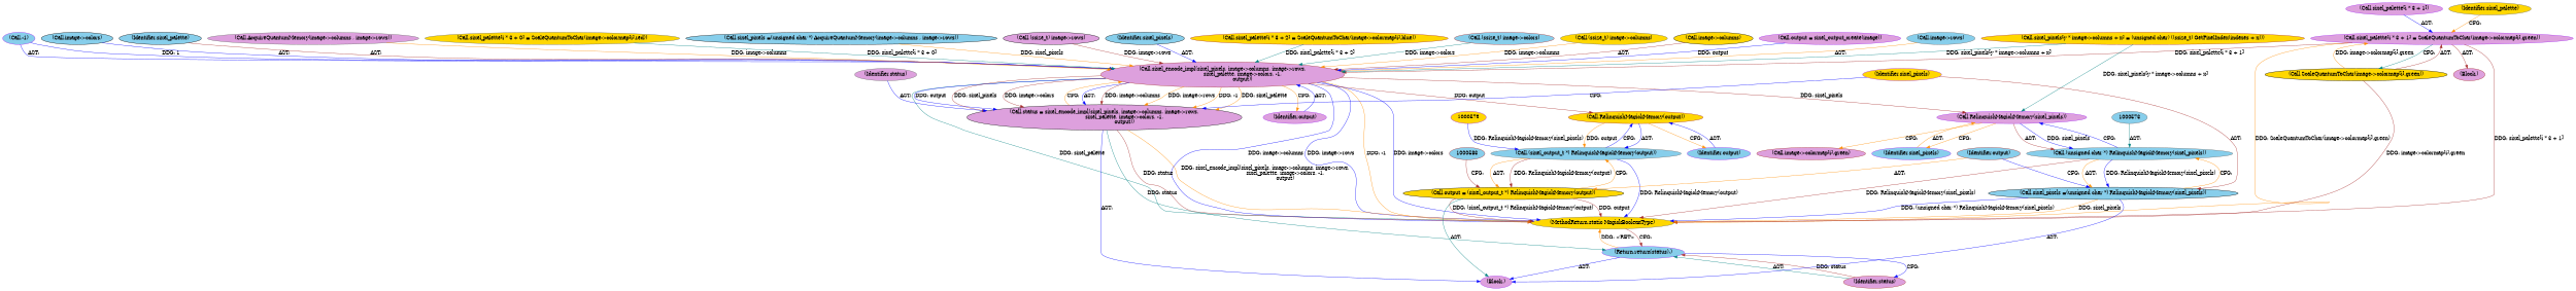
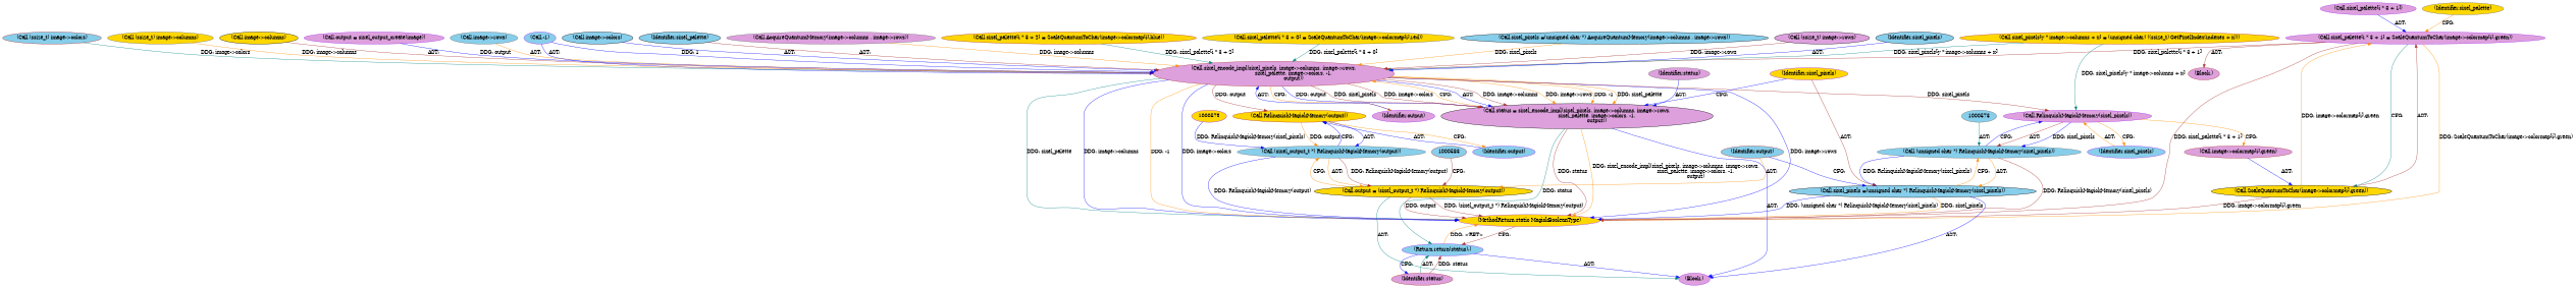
  digraph {
    node [color=purple fillcolor=skyblue style=filled]
    edge [color=blue]
    n1 [fillcolor=plum label="(Call,sixel_palette[i * 3 + 1] = ScaleQuantumToChar(image->colormap[i].green))"]
    n2 [color=black fillcolor=gold label="(Call,ScaleQuantumToChar(image->colormap[i].green))"]
    n3 [color=brown fillcolor=plum label="(Call,sixel_encode_impl(sixel_pixels, image->columns, image->rows,\n                          sixel_palette, image->colors, -1,\n                          output))"]
-   n4 [color=gray40 fillcolor=gold label="(MethodReturn,static MagickBooleanType)"]
+   n4 [fillcolor=gold label="(MethodReturn,static MagickBooleanType)"]
    n5 [color=brown fillcolor=plum label="(Block,)"]
    n6 [color=black fillcolor=plum label="(Call,status = sixel_encode_impl(sixel_pixels, image->columns, image->rows,\n                          sixel_palette, image->colors, -1,\n                          output))"]
    n7 [fillcolor=plum label="(Call,RelinquishMagickMemory(sixel_pixels))"]
    n8 [color=brown fillcolor=gold label="(Call,RelinquishMagickMemory(output))"]
    n9 [fillcolor=plum label="(Identifier,output)"]
    n10 [label="(Return,return(status);)"]
    n11 [color=brown fillcolor=plum label="(Call,image->colormap[i].green)"]
    n12 [fillcolor=plum label="(Block,)"]
    n13 [color=gray40 label="(Call,(unsigned char *) RelinquishMagickMemory(sixel_pixels))"]
    n14 [label="(Identifier,sixel_pixels)"]
    n15 [color=gray40 label="(Call,(sixel_output_t *) RelinquishMagickMemory(output))"]
    n16 [label="(Identifier,output)"]
    n17 [color=brown fillcolor=plum label="(Identifier,status)"]
    n18 [color=black label="(Call,sixel_pixels =(unsigned char *) RelinquishMagickMemory(sixel_pixels))"]
    n19 [color=black fillcolor=gold label="(Call,output = (sixel_output_t *) RelinquishMagickMemory(output))"]
    n20 [color=gray40 label="(Call,image->rows)"]
    n21 [color=gray40 fillcolor=plum label="(Identifier,status)"]
    n22 [label="(Call,-1)"]
    n23 [color=black label="(Call,image->colors)"]
    n24 [color=black label="(Identifier,sixel_palette)"]
    n25 [color=gray40 fillcolor=plum label="(Call,AcquireQuantumMemory(image->columns , image->rows))"]
    n26 [color=brown label="(Identifier,output)"]
    n27 [color=brown fillcolor=gold label="(Call,sixel_palette[i * 3 + 2] = ScaleQuantumToChar(image->colormap[i].blue))"]
    n28 [color=brown label="(Call,(ssize_t) image->colors)"]
    n29 [color=gray40 fillcolor=gold label="(Call,(ssize_t) image->columns)"]
    n30 [color=black fillcolor=gold label="(Call,image->columns)"]
    n31 [fillcolor=plum label="(Call,output = sixel_output_create(image))"]
    n32 [color=brown fillcolor=gold label="(Call,sixel_pixels[y * image->columns + x] = (unsigned char) ((ssize_t) GetPixelIndex(indexes + x)))"]
    n33 [fillcolor=plum label="(Call,sixel_palette[i * 3 + 1])"]
    n34 [color=gray40 fillcolor=gold label="(Identifier,sixel_palette)"]
    n35 [color=gray40 fillcolor=gold label="(Call,sixel_palette[i * 3 + 0] = ScaleQuantumToChar(image->colormap[i].red))"]
    n36 [color=black label="(Call,sixel_pixels =(unsigned char *) AcquireQuantumMemory(image->columns , image->rows))"]
    n37 [fillcolor=gold label="(Identifier,sixel_pixels)"]
    n38 [color=black fillcolor=plum label="(Call,(ssize_t) image->rows)"]
    n39 [color=black label="(Identifier,sixel_pixels)"]
    1000573 [color=gray40]
    1000579 [fillcolor=gold]
    1000583 [color=brown]
    n1 -> n2 [color=teal label="CFG: "]
    n1 -> n3 [color=brown label="DDG: sixel_palette[i * 3 + 1]"]
    n1 -> n4 [color=brown label="DDG: sixel_palette[i * 3 + 1]"]
    n1 -> n4 [color=darkorange label="DDG: ScaleQuantumToChar(image->colormap[i].green)"]
    n1 -> n5 [color=brown label="AST: "]
    n2 -> n1 [color=brown label="AST: "]
    n2 -> n1 [color=darkorange label="DDG: image->colormap[i].green"]
    n2 -> n4 [color=brown label="DDG: image->colormap[i].green"]
    n3 -> n4 [label="DDG: image->rows"]
    n3 -> n4 [color=teal label="DDG: sixel_palette"]
    n3 -> n4 [label="DDG: image->columns"]
    n3 -> n4 [color=darkorange label="DDG: -1"]
    n3 -> n4 [label="DDG: image->colors"]
    n3 -> n6 [label="AST: "]
    n3 -> n6 [color=brown label="DDG: image->columns"]
    n3 -> n6 [color=darkorange label="DDG: image->rows"]
    n3 -> n6 [color=darkorange label="DDG: -1"]
    n3 -> n6 [color=darkorange label="DDG: sixel_palette"]
    n3 -> n6 [label="DDG: output"]
    n3 -> n6 [color=brown label="DDG: sixel_pixels"]
    n3 -> n6 [color=brown label="DDG: image->colors"]
    n3 -> n7 [color=brown label="DDG: sixel_pixels"]
    n3 -> n8 [color=brown label="DDG: output"]
    n3 -> n9 [color=darkorange label="CFG: "]
    n4 -> n10 [color=brown label="CFG: "]
    n6 -> n3 [color=darkorange label="CFG: "]
    n6 -> n4 [color=brown label="DDG: status"]
    n6 -> n4 [color=darkorange label="DDG: sixel_encode_impl(sixel_pixels, image->columns, image->rows,\n                          sixel_palette, image->colors, -1,\n                          output)"]
    n6 -> n10 [color=teal label="DDG: status"]
    n6 -> n12 [label="AST: "]
    n7 -> n11 [color=darkorange label="CFG: "]
    n7 -> n13 [color=brown label="AST: "]
    n7 -> n13 [label="DDG: sixel_pixels"]
    n7 -> n14 [color=darkorange label="CFG: "]
    n8 -> n15 [label="AST: "]
    n8 -> n15 [color=darkorange label="DDG: output"]
    n8 -> n16 [color=darkorange label="CFG: "]
    n9 -> n3 [label="AST: "]
    n10 -> n4 [color=darkorange label="DDG: <RET>"]
    n10 -> n12 [label="AST: "]
    n10 -> n17 [label="CFG: "]
+   n11 -> n2 [label="AST: "]
    n13 -> n4 [color=brown label="DDG: RelinquishMagickMemory(sixel_pixels)"]
    n13 -> n7 [label="CFG: "]
    n13 -> n18 [color=darkorange label="AST: "]
    n13 -> n18 [label="DDG: RelinquishMagickMemory(sixel_pixels)"]
    n14 -> n7 [color=darkorange label="AST: "]
    n15 -> n4 [label="DDG: RelinquishMagickMemory(output)"]
    n15 -> n8 [label="CFG: "]
    n15 -> n19 [color=darkorange label="AST: "]
    n15 -> n19 [color=brown label="DDG: RelinquishMagickMemory(output)"]
    n16 -> n8 [label="AST: "]
    n17 -> n10 [color=teal label="AST: "]
    n17 -> n10 [color=brown label="DDG: status"]
    n18 -> n4 [color=darkorange label="DDG: sixel_pixels"]
    n18 -> n4 [label="DDG: (unsigned char *) RelinquishMagickMemory(sixel_pixels)"]
    n18 -> n12 [label="AST: "]
    n18 -> n13 [color=darkorange label="CFG: "]
    n19 -> n4 [color=brown label="DDG: output"]
    n19 -> n4 [color=brown label="DDG: (sixel_output_t *) RelinquishMagickMemory(output)"]
    n19 -> n12 [color=teal label="AST: "]
    n19 -> n15 [color=darkorange label="CFG: "]
    n20 -> n3 [color=darkorange label="AST: "]
    n21 -> n6 [label="AST: "]
    n22 -> n3 [label="AST: "]
    n22 -> n3 [label="DDG: 1"]
    n23 -> n3 [label="AST: "]
    n24 -> n3 [color=brown label="AST: "]
    n25 -> n3 [color=darkorange label="DDG: image->columns"]
    n26 -> n18 [label="CFG: "]
    n26 -> n19 [color=darkorange label="AST: "]
    n27 -> n3 [color=teal label="DDG: sixel_palette[i * 3 + 2]"]
    n28 -> n3 [color=teal label="DDG: image->colors"]
    n29 -> n3 [color=darkorange label="DDG: image->columns"]
    n30 -> n3 [color=brown label="AST: "]
    n31 -> n3 [label="DDG: output"]
    n32 -> n3 [color=teal label="DDG: sixel_pixels[y * image->columns + x]"]
    n32 -> n7 [color=teal label="DDG: sixel_pixels[y * image->columns + x]"]
    n33 -> n1 [label="AST: "]
    n34 -> n1 [color=darkorange label="CFG: "]
    n35 -> n3 [color=teal label="DDG: sixel_palette[i * 3 + 0]"]
    n36 -> n3 [color=darkorange label="DDG: sixel_pixels"]
    n37 -> n6 [label="CFG: "]
    n37 -> n18 [color=brown label="AST: "]
    n38 -> n3 [color=brown label="DDG: image->rows"]
    n39 -> n3 [label="AST: "]
    1000573 -> n13 [color=teal label="AST: "]
    1000579 -> n15 [label="DDG: RelinquishMagickMemory(sixel_pixels)"]
    1000583 -> n19 [color=brown label="CFG: "]
  }
